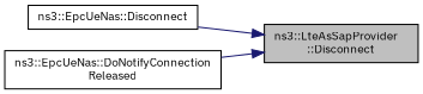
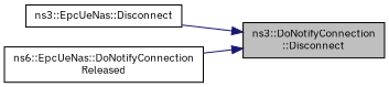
  digraph {
    fontname="IBM Plex Sans"
    rankdir=RL
    node [color=black fillcolor=white fontname="IBM Plex Sans" fontsize=10 shape=record style=filled]
    edge [color=midnightblue dir=back fontname="IBM Plex Sans" fontsize=10 labelfontname=Helvetica labelfontsize=10 style=solid]
-   n1 [fillcolor=grey75 fontcolor=black height=0.2 label="ns3::LteAsSapProvider\l::Disconnect" width=0.4]
+   n1 [fillcolor=grey75 fontcolor=black height=0.2 label="ns3::DoNotifyConnection\l::Disconnect" width=0.4]
    n2 [height=0.2 label="ns3::EpcUeNas::Disconnect" width=0.4]
-   n3 [height=0.2 label="ns3::EpcUeNas::DoNotifyConnection\lReleased" width=0.4]
+   n3 [height=0.2 label="ns6::EpcUeNas::DoNotifyConnection\lReleased" width=0.4]
    n1 -> n2
    n1 -> n3
  }
